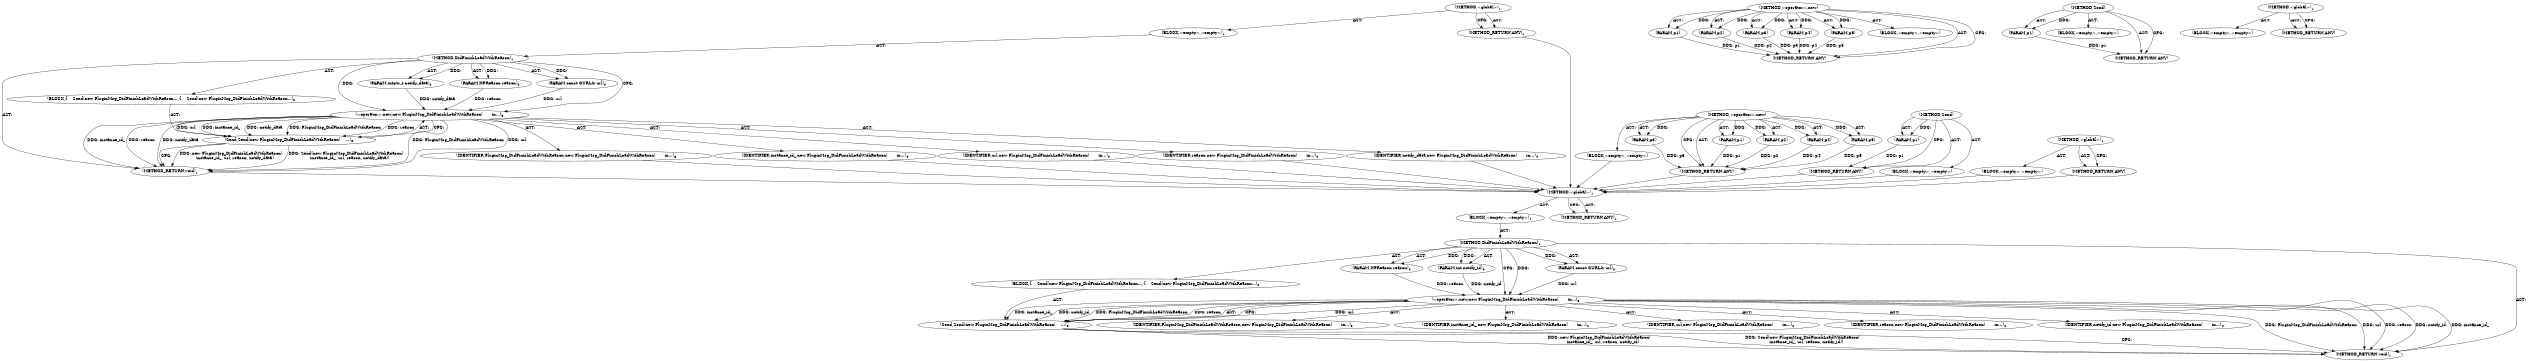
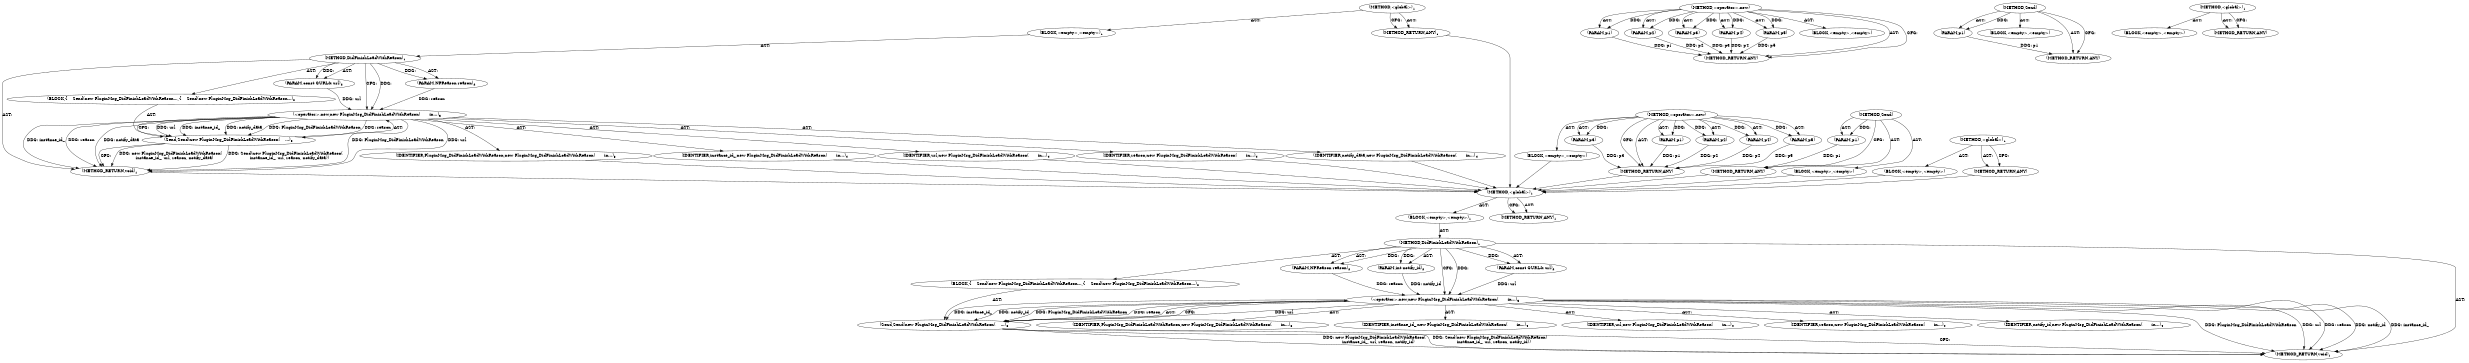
  digraph {
    n1 [label=<(METHOD,&lt;global&gt;)<SUB>1</SUB>>]
    n2 [label=<(BLOCK,&lt;empty&gt;,&lt;empty&gt;)<SUB>1</SUB>>]
    n3 [label=<(METHOD_RETURN,ANY)<SUB>1</SUB>>]
    n4 [label=<(METHOD,DidFinishLoadWithReason)<SUB>1</SUB>>]
    n5 [label=<(PARAM,const GURL&amp; url)<SUB>2</SUB>>]
    n6 [label=<(PARAM,NPReason reason)<SUB>2</SUB>>]
-   n7 [label=<(PARAM,intptr_t notify_data)<SUB>2</SUB>>]
    n8 [label=<(BLOCK,{    Send(new PluginMsg_DidFinishLoadWithReason...,{    Send(new PluginMsg_DidFinishLoadWithReason...)<SUB>2</SUB>>]
    n9 [label=<(&lt;operator&gt;.new,new PluginMsg_DidFinishLoadWithReason(       in...)<SUB>3</SUB>>]
    n10 [label=<(METHOD_RETURN,void)<SUB>1</SUB>>]
    n11 [label=<(Send,Send(new PluginMsg_DidFinishLoadWithReason(    ...)<SUB>3</SUB>>]
    n12 [label=<(IDENTIFIER,PluginMsg_DidFinishLoadWithReason,new PluginMsg_DidFinishLoadWithReason(       in...)<SUB>3</SUB>>]
    n13 [label=<(IDENTIFIER,instance_id_,new PluginMsg_DidFinishLoadWithReason(       in...)<SUB>4</SUB>>]
    n14 [label=<(IDENTIFIER,url,new PluginMsg_DidFinishLoadWithReason(       in...)<SUB>4</SUB>>]
    n15 [label=<(IDENTIFIER,reason,new PluginMsg_DidFinishLoadWithReason(       in...)<SUB>4</SUB>>]
    n16 [label=<(IDENTIFIER,notify_data,new PluginMsg_DidFinishLoadWithReason(       in...)<SUB>4</SUB>>]
    n17 [label=<(METHOD,&lt;global&gt;)<SUB>1</SUB>>]
    n18 [label=<(METHOD,&lt;operator&gt;.new)>]
    n19 [label=<(PARAM,p1)>]
    n20 [label=<(PARAM,p2)>]
    n21 [label=<(PARAM,p3)>]
    n22 [label=<(PARAM,p4)>]
    n23 [label=<(PARAM,p5)>]
    n24 [label=<(BLOCK,&lt;empty&gt;,&lt;empty&gt;)>]
    n25 [label=<(METHOD_RETURN,ANY)>]
    n26 [label=<(METHOD,Send)>]
    n27 [label=<(PARAM,p1)>]
    n28 [label=<(BLOCK,&lt;empty&gt;,&lt;empty&gt;)>]
    n29 [label=<(METHOD_RETURN,ANY)>]
    n30 [label=<(METHOD,&lt;global&gt;)<SUB>1</SUB>>]
    n31 [label=<(BLOCK,&lt;empty&gt;,&lt;empty&gt;)>]
    n32 [label=<(METHOD_RETURN,ANY)>]
    n33 [label=<(BLOCK,&lt;empty&gt;,&lt;empty&gt;)<SUB>1</SUB>>]
    n34 [label=<(METHOD_RETURN,ANY)<SUB>1</SUB>>]
    n35 [label=<(METHOD,DidFinishLoadWithReason)<SUB>1</SUB>>]
    n36 [label=<(PARAM,const GURL&amp; url)<SUB>2</SUB>>]
    n37 [label=<(PARAM,NPReason reason)<SUB>2</SUB>>]
    n38 [label=<(PARAM,int notify_id)<SUB>2</SUB>>]
    n39 [label=<(BLOCK,{    Send(new PluginMsg_DidFinishLoadWithReason...,{    Send(new PluginMsg_DidFinishLoadWithReason...)<SUB>2</SUB>>]
    n40 [label=<(&lt;operator&gt;.new,new PluginMsg_DidFinishLoadWithReason(       in...)<SUB>3</SUB>>]
    n41 [label=<(METHOD_RETURN,void)<SUB>1</SUB>>]
    n42 [label=<(Send,Send(new PluginMsg_DidFinishLoadWithReason(    ...)<SUB>3</SUB>>]
    n43 [label=<(IDENTIFIER,PluginMsg_DidFinishLoadWithReason,new PluginMsg_DidFinishLoadWithReason(       in...)<SUB>3</SUB>>]
    n44 [label=<(IDENTIFIER,instance_id_,new PluginMsg_DidFinishLoadWithReason(       in...)<SUB>4</SUB>>]
    n45 [label=<(IDENTIFIER,url,new PluginMsg_DidFinishLoadWithReason(       in...)<SUB>4</SUB>>]
    n46 [label=<(IDENTIFIER,reason,new PluginMsg_DidFinishLoadWithReason(       in...)<SUB>4</SUB>>]
    n47 [label=<(IDENTIFIER,notify_id,new PluginMsg_DidFinishLoadWithReason(       in...)<SUB>4</SUB>>]
    n48 [label=<(METHOD,&lt;operator&gt;.new)>]
    n49 [label=<(PARAM,p1)>]
    n50 [label=<(PARAM,p2)>]
    n51 [label=<(PARAM,p3)>]
    n52 [label=<(PARAM,p4)>]
    n53 [label=<(PARAM,p5)>]
    n54 [label=<(BLOCK,&lt;empty&gt;,&lt;empty&gt;)>]
    n55 [label=<(METHOD_RETURN,ANY)>]
    n56 [label=<(METHOD,Send)>]
    n57 [label=<(PARAM,p1)>]
    n58 [label=<(BLOCK,&lt;empty&gt;,&lt;empty&gt;)>]
    n59 [label=<(METHOD_RETURN,ANY)>]
    n60 [label=<(METHOD,&lt;global&gt;)<SUB>1</SUB>>]
    n61 [label=<(BLOCK,&lt;empty&gt;,&lt;empty&gt;)>]
    n62 [label=<(METHOD_RETURN,ANY)>]
    n1 -> n2 [label="AST: "]
    n1 -> n3 [label="AST: "]
    n1 -> n3 [label="CFG: "]
    n2 -> n4 [label="AST: "]
    n3 -> n17
    n4 -> n5 [label="AST: "]
    n4 -> n5 [label="DDG: "]
    n4 -> n6 [label="AST: "]
    n4 -> n6 [label="DDG: "]
-   n4 -> n7 [label="AST: "]
-   n4 -> n7 [label="DDG: "]
    n4 -> n8 [label="AST: "]
    n4 -> n9 [label="CFG: "]
    n4 -> n9 [label="DDG: "]
    n4 -> n10 [label="AST: "]
    n5 -> n9 [label="DDG: url"]
    n6 -> n9 [label="DDG: reason"]
-   n7 -> n9 [label="DDG: notify_data"]
    n8 -> n11 [label="AST: "]
    n9 -> n10 [label="DDG: PluginMsg_DidFinishLoadWithReason"]
    n9 -> n10 [label="DDG: url"]
    n9 -> n10 [label="DDG: reason"]
    n9 -> n10 [label="DDG: notify_data"]
    n9 -> n10 [label="DDG: instance_id_"]
    n9 -> n11 [label="CFG: "]
    n9 -> n11 [label="DDG: url"]
    n9 -> n11 [label="DDG: instance_id_"]
    n9 -> n11 [label="DDG: notify_data"]
    n9 -> n11 [label="DDG: PluginMsg_DidFinishLoadWithReason"]
    n9 -> n11 [label="DDG: reason"]
    n9 -> n12 [label="AST: "]
    n9 -> n13 [label="AST: "]
    n9 -> n14 [label="AST: "]
    n9 -> n15 [label="AST: "]
    n9 -> n16 [label="AST: "]
    n10 -> n17
    n11 -> n9 [label="AST: "]
    n11 -> n10 [label="CFG: "]
    n11 -> n10 [label="DDG: new PluginMsg_DidFinishLoadWithReason(\n      instance_id_, url, reason, notify_data)"]
    n11 -> n10 [label="DDG: Send(new PluginMsg_DidFinishLoadWithReason(\n      instance_id_, url, reason, notify_data))"]
    n12 -> n17
    n13 -> n17
    n14 -> n17
    n15 -> n17
    n16 -> n17
    n17 -> n33 [label="AST: "]
    n17 -> n34 [label="AST: "]
    n17 -> n34 [label="CFG: "]
    n18 -> n19 [label="AST: "]
    n18 -> n19 [label="DDG: "]
    n18 -> n20 [label="AST: "]
    n18 -> n20 [label="DDG: "]
    n18 -> n21 [label="AST: "]
    n18 -> n21 [label="DDG: "]
    n18 -> n22 [label="AST: "]
    n18 -> n22 [label="DDG: "]
    n18 -> n23 [label="AST: "]
    n18 -> n23 [label="DDG: "]
    n18 -> n24 [label="AST: "]
    n18 -> n25 [label="AST: "]
    n18 -> n25 [label="CFG: "]
    n19 -> n25 [label="DDG: p1"]
    n20 -> n25 [label="DDG: p2"]
    n21 -> n25 [label="DDG: p3"]
    n22 -> n25 [label="DDG: p4"]
    n23 -> n25 [label="DDG: p5"]
    n24 -> n17
    n25 -> n17
    n26 -> n27 [label="AST: "]
    n26 -> n27 [label="DDG: "]
    n26 -> n28 [label="AST: "]
    n26 -> n29 [label="AST: "]
    n26 -> n29 [label="CFG: "]
    n27 -> n29 [label="DDG: p1"]
    n28 -> n17
    n29 -> n17
    n30 -> n31 [label="AST: "]
    n30 -> n32 [label="AST: "]
    n30 -> n32 [label="CFG: "]
    n31 -> n17
    n32 -> n17
    n33 -> n35 [label="AST: "]
    n35 -> n36 [label="AST: "]
    n35 -> n36 [label="DDG: "]
    n35 -> n37 [label="AST: "]
    n35 -> n37 [label="DDG: "]
    n35 -> n38 [label="AST: "]
    n35 -> n38 [label="DDG: "]
    n35 -> n39 [label="AST: "]
    n35 -> n40 [label="CFG: "]
    n35 -> n40 [label="DDG: "]
    n35 -> n41 [label="AST: "]
    n36 -> n40 [label="DDG: url"]
    n37 -> n40 [label="DDG: reason"]
    n38 -> n40 [label="DDG: notify_id"]
    n39 -> n42 [label="AST: "]
    n40 -> n41 [label="DDG: PluginMsg_DidFinishLoadWithReason"]
    n40 -> n41 [label="DDG: url"]
    n40 -> n41 [label="DDG: reason"]
    n40 -> n41 [label="DDG: notify_id"]
    n40 -> n41 [label="DDG: instance_id_"]
    n40 -> n42 [label="CFG: "]
    n40 -> n42 [label="DDG: url"]
    n40 -> n42 [label="DDG: instance_id_"]
    n40 -> n42 [label="DDG: notify_id"]
    n40 -> n42 [label="DDG: PluginMsg_DidFinishLoadWithReason"]
    n40 -> n42 [label="DDG: reason"]
    n40 -> n43 [label="AST: "]
    n40 -> n44 [label="AST: "]
    n40 -> n45 [label="AST: "]
    n40 -> n46 [label="AST: "]
    n40 -> n47 [label="AST: "]
    n42 -> n40 [label="AST: "]
    n42 -> n41 [label="CFG: "]
    n42 -> n41 [label="DDG: new PluginMsg_DidFinishLoadWithReason(\n      instance_id_, url, reason, notify_id)"]
    n42 -> n41 [label="DDG: Send(new PluginMsg_DidFinishLoadWithReason(\n      instance_id_, url, reason, notify_id))"]
    n48 -> n49 [label="AST: "]
    n48 -> n49 [label="DDG: "]
    n48 -> n50 [label="AST: "]
    n48 -> n50 [label="DDG: "]
    n48 -> n51 [label="AST: "]
    n48 -> n51 [label="DDG: "]
    n48 -> n52 [label="AST: "]
    n48 -> n52 [label="DDG: "]
    n48 -> n53 [label="AST: "]
    n48 -> n53 [label="DDG: "]
    n48 -> n54 [label="AST: "]
    n48 -> n55 [label="AST: "]
    n48 -> n55 [label="CFG: "]
    n49 -> n55 [label="DDG: p1"]
    n50 -> n55 [label="DDG: p2"]
    n51 -> n55 [label="DDG: p3"]
    n52 -> n55 [label="DDG: p4"]
    n53 -> n55 [label="DDG: p5"]
    n56 -> n57 [label="AST: "]
    n56 -> n57 [label="DDG: "]
    n56 -> n58 [label="AST: "]
    n56 -> n59 [label="AST: "]
    n56 -> n59 [label="CFG: "]
    n57 -> n59 [label="DDG: p1"]
    n60 -> n61 [label="AST: "]
    n60 -> n62 [label="AST: "]
    n60 -> n62 [label="CFG: "]
  }
